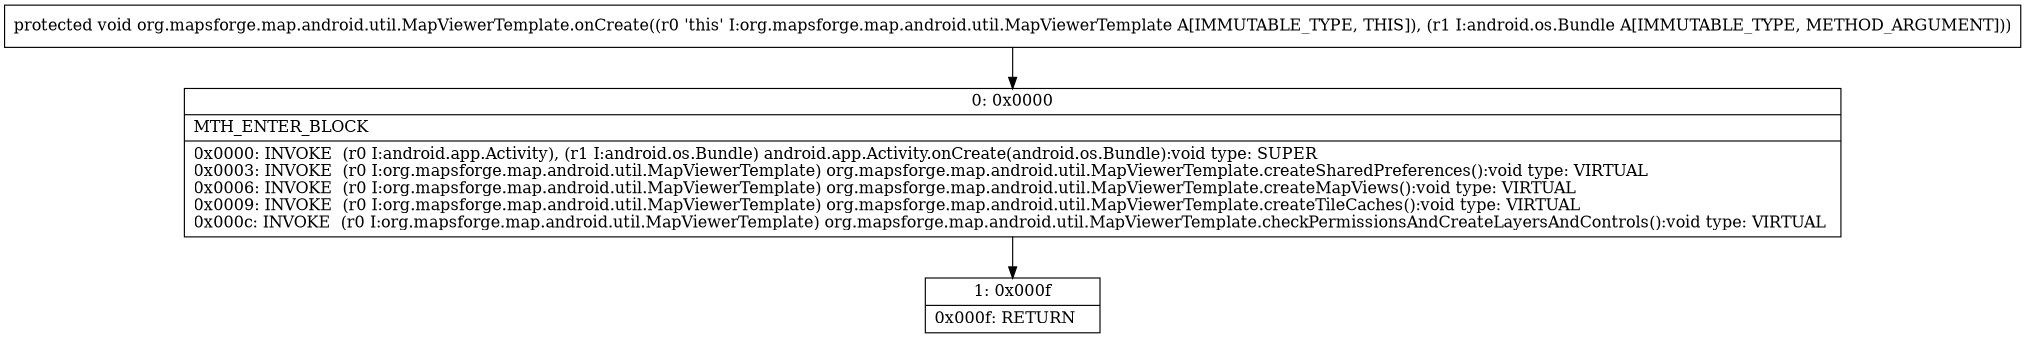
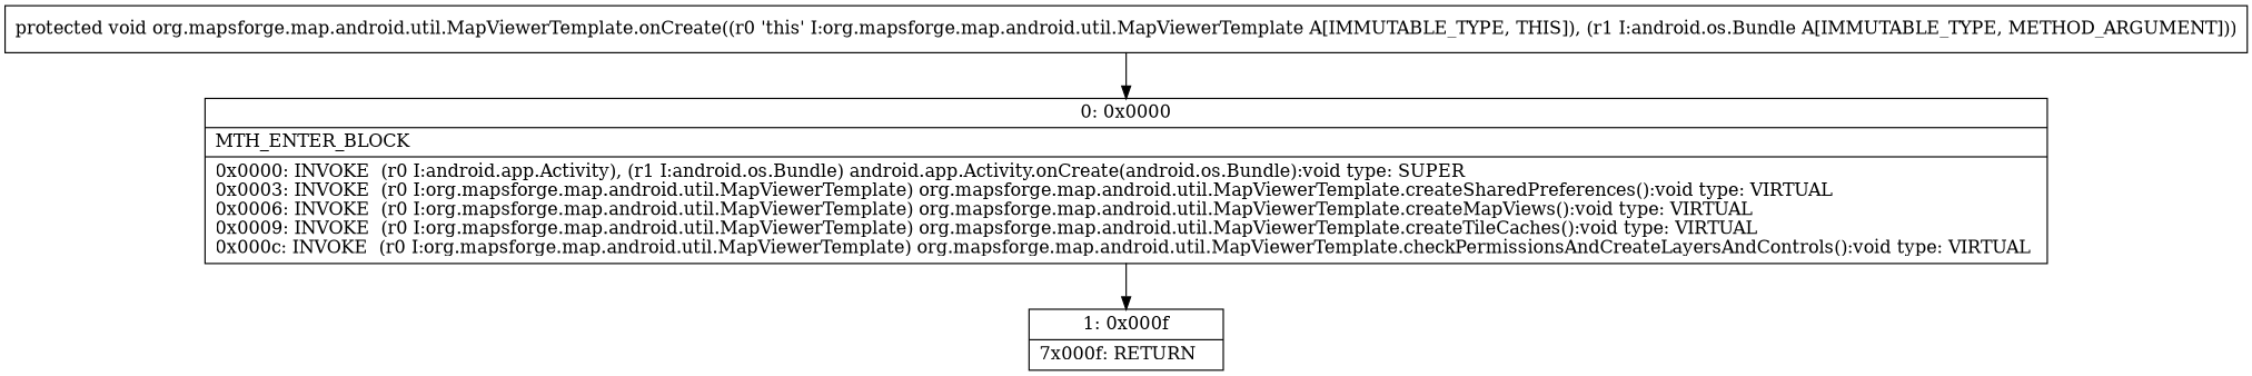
  digraph {
    fontname="DejaVu Serif"
    node [shape=record fontname="DejaVu Serif"]
    edge [fontname="DejaVu Serif"]
    n1 [label="{0\:\ 0x0000|MTH_ENTER_BLOCK\l|0x0000: INVOKE  (r0 I:android.app.Activity), (r1 I:android.os.Bundle) android.app.Activity.onCreate(android.os.Bundle):void type: SUPER \l0x0003: INVOKE  (r0 I:org.mapsforge.map.android.util.MapViewerTemplate) org.mapsforge.map.android.util.MapViewerTemplate.createSharedPreferences():void type: VIRTUAL \l0x0006: INVOKE  (r0 I:org.mapsforge.map.android.util.MapViewerTemplate) org.mapsforge.map.android.util.MapViewerTemplate.createMapViews():void type: VIRTUAL \l0x0009: INVOKE  (r0 I:org.mapsforge.map.android.util.MapViewerTemplate) org.mapsforge.map.android.util.MapViewerTemplate.createTileCaches():void type: VIRTUAL \l0x000c: INVOKE  (r0 I:org.mapsforge.map.android.util.MapViewerTemplate) org.mapsforge.map.android.util.MapViewerTemplate.checkPermissionsAndCreateLayersAndControls():void type: VIRTUAL \l}"]
-   n2 [label="{1\:\ 0x000f|0x000f: RETURN   \l}"]
+   n2 [label="{1\:\ 0x000f|7x000f: RETURN   \l}"]
    n3 [label="{protected void org.mapsforge.map.android.util.MapViewerTemplate.onCreate((r0 'this' I:org.mapsforge.map.android.util.MapViewerTemplate A[IMMUTABLE_TYPE, THIS]), (r1 I:android.os.Bundle A[IMMUTABLE_TYPE, METHOD_ARGUMENT])) }"]
    n1 -> n2
    n3 -> n1
  }
